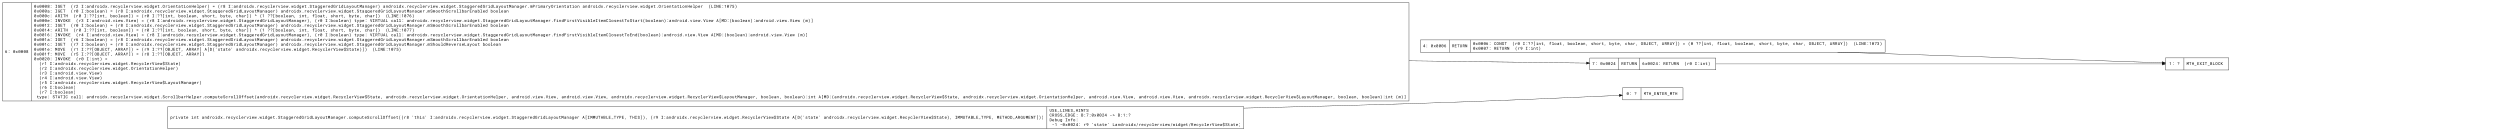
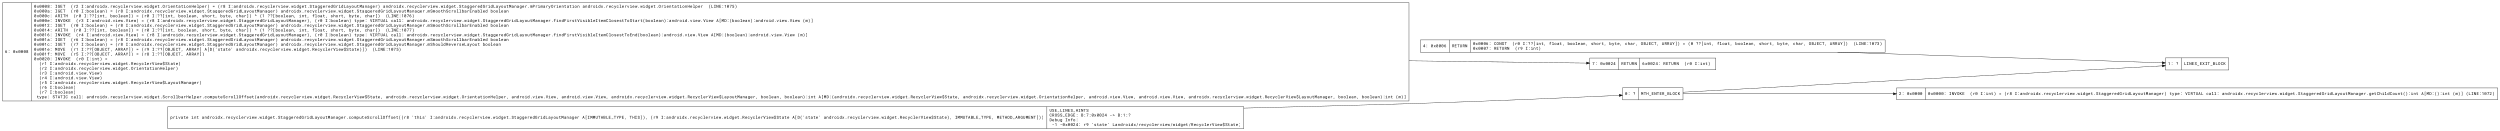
  digraph {
    fontname="Roboto Mono"
    rankdir=LR
    node [fontname="Roboto Mono" shape=record]
    edge [fontname="Roboto Mono"]
-   n1 [label="{0\:\ ?|MTH_ENTER_MTH\l}"]
+   n1 [label="{0\:\ ?|MTH_ENTER_BLOCK\l}"]
+   n2 [label="{2\:\ 0x0000|0x0000: INVOKE  (r0 I:int) = (r8 I:androidx.recyclerview.widget.StaggeredGridLayoutManager) type: VIRTUAL call: androidx.recyclerview.widget.StaggeredGridLayoutManager.getChildCount():int A[MD:():int (m)] (LINE:1072)\l}"]
    n3 [label="{4\:\ 0x0006|RETURN\l|0x0006: CONST  (r0 I:??[int, float, boolean, short, byte, char, OBJECT, ARRAY]) = (0 ??[int, float, boolean, short, byte, char, OBJECT, ARRAY])  (LINE:1073)\l0x0007: RETURN  (r9 I:int) \l}"]
-   n4 [label="{1\:\ ?|MTH_EXIT_BLOCK\l}"]
+   n4 [label="{1\:\ ?|LINES_EXIT_BLOCK\l}"]
    n5 [label="{6\:\ 0x0008|0x0008: IGET  (r2 I:androidx.recyclerview.widget.OrientationHelper) = (r8 I:androidx.recyclerview.widget.StaggeredGridLayoutManager) androidx.recyclerview.widget.StaggeredGridLayoutManager.mPrimaryOrientation androidx.recyclerview.widget.OrientationHelper  (LINE:1075)\l0x000a: IGET  (r0 I:boolean) = (r8 I:androidx.recyclerview.widget.StaggeredGridLayoutManager) androidx.recyclerview.widget.StaggeredGridLayoutManager.mSmoothScrollbarEnabled boolean \l0x000c: ARITH  (r0 I:??[int, boolean]) = (r0 I:??[int, boolean, short, byte, char]) ^ (1 ??[boolean, int, float, short, byte, char])  (LINE:1076)\l0x000e: INVOKE  (r3 I:android.view.View) = (r8 I:androidx.recyclerview.widget.StaggeredGridLayoutManager), (r0 I:boolean) type: VIRTUAL call: androidx.recyclerview.widget.StaggeredGridLayoutManager.findFirstVisibleItemClosestToStart(boolean):android.view.View A[MD:(boolean):android.view.View (m)]\l0x0012: IGET  (r0 I:boolean) = (r8 I:androidx.recyclerview.widget.StaggeredGridLayoutManager) androidx.recyclerview.widget.StaggeredGridLayoutManager.mSmoothScrollbarEnabled boolean \l0x0014: ARITH  (r0 I:??[int, boolean]) = (r0 I:??[int, boolean, short, byte, char]) ^ (1 ??[boolean, int, float, short, byte, char])  (LINE:1077)\l0x0016: INVOKE  (r4 I:android.view.View) = (r8 I:androidx.recyclerview.widget.StaggeredGridLayoutManager), (r0 I:boolean) type: VIRTUAL call: androidx.recyclerview.widget.StaggeredGridLayoutManager.findFirstVisibleItemClosestToEnd(boolean):android.view.View A[MD:(boolean):android.view.View (m)]\l0x001a: IGET  (r6 I:boolean) = (r8 I:androidx.recyclerview.widget.StaggeredGridLayoutManager) androidx.recyclerview.widget.StaggeredGridLayoutManager.mSmoothScrollbarEnabled boolean \l0x001c: IGET  (r7 I:boolean) = (r8 I:androidx.recyclerview.widget.StaggeredGridLayoutManager) androidx.recyclerview.widget.StaggeredGridLayoutManager.mShouldReverseLayout boolean \l0x001e: MOVE  (r1 I:??[OBJECT, ARRAY]) = (r9 I:??[OBJECT, ARRAY] A[D('state' androidx.recyclerview.widget.RecyclerView$State)])  (LINE:1075)\l0x001f: MOVE  (r5 I:??[OBJECT, ARRAY]) = (r8 I:??[OBJECT, ARRAY]) \l0x0020: INVOKE  (r0 I:int) = \l  (r1 I:androidx.recyclerview.widget.RecyclerView$State)\l  (r2 I:androidx.recyclerview.widget.OrientationHelper)\l  (r3 I:android.view.View)\l  (r4 I:android.view.View)\l  (r5 I:androidx.recyclerview.widget.RecyclerView$LayoutManager)\l  (r6 I:boolean)\l  (r7 I:boolean)\l type: STATIC call: androidx.recyclerview.widget.ScrollbarHelper.computeScrollOffset(androidx.recyclerview.widget.RecyclerView$State, androidx.recyclerview.widget.OrientationHelper, android.view.View, android.view.View, androidx.recyclerview.widget.RecyclerView$LayoutManager, boolean, boolean):int A[MD:(androidx.recyclerview.widget.RecyclerView$State, androidx.recyclerview.widget.OrientationHelper, android.view.View, android.view.View, androidx.recyclerview.widget.RecyclerView$LayoutManager, boolean, boolean):int (m)]\l}"]
    n6 [label="{7\:\ 0x0024|RETURN\l|6x0024: RETURN  (r0 I:int) \l}"]
    n7 [label="{private int androidx.recyclerview.widget.StaggeredGridLayoutManager.computeScrollOffset((r8 'this' I:androidx.recyclerview.widget.StaggeredGridLayoutManager A[IMMUTABLE_TYPE, THIS]), (r9 I:androidx.recyclerview.widget.RecyclerView$State A[D('state' androidx.recyclerview.widget.RecyclerView$State), IMMUTABLE_TYPE, METHOD_ARGUMENT]))  | USE_LINES_HINTS\lCROSS_EDGE: B:7:0x0024 \-\> B:1:?\lDebug Info:\l  \-1 \-0x0024: r9 'state' Landroidx\/recyclerview\/widget\/RecyclerView$State;\l}"]
+   n1 -> n2
    n3 -> n4
    n5 -> n6
-   n6 -> n4
+   n1 -> n4
    n7 -> n1
  }
